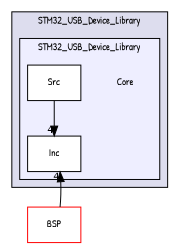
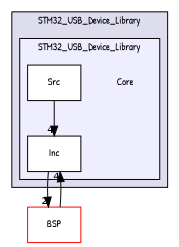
  digraph {
    compound=true
    fontname="Patrick Hand"
    node [fontname="Patrick Hand" fontsize=10 shape=box color=black fillcolor=white style=filled]
    edge [headlabel=4 labeldistance=1.5 labelfontname=Helvetica labelfontsize=10 fontname="Patrick Hand"]
    n1 [label=Core shape=plaintext color="" fillcolor="" style=""]
    n2 [label=Inc]
    n3 [label=Src]
    n4 [color=red label=BSP]
    subgraph cluster_1 {
      bgcolor="#ddddee"
      fontsize=10
      label=STM32_USB_Device_Library
      pencolor=black
      subgraph cluster_2 {
        bgcolor="#eeeeff"
        fontsize=10
        pencolor=black
        n1
        n2
        n3
      }
    }
+   n2 -> n4 [headlabel=2]
    n3 -> n2
    n4 -> n2
  }
